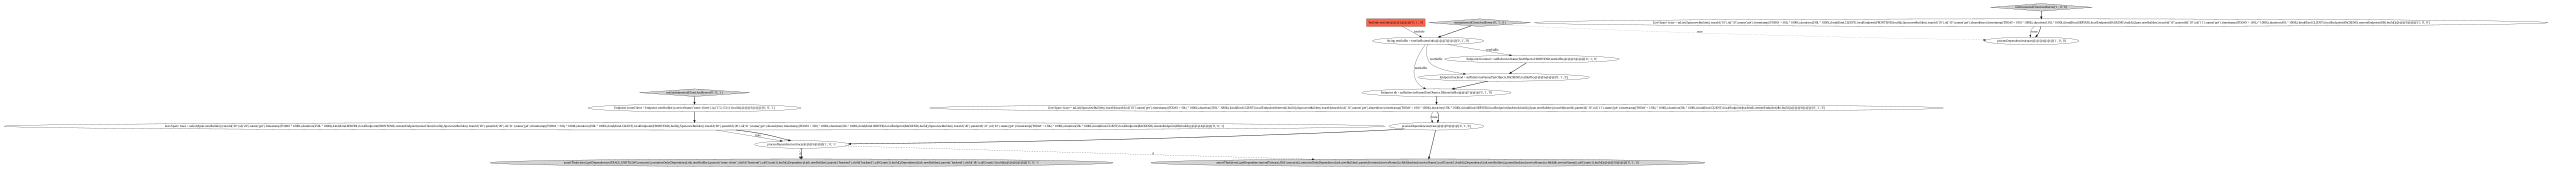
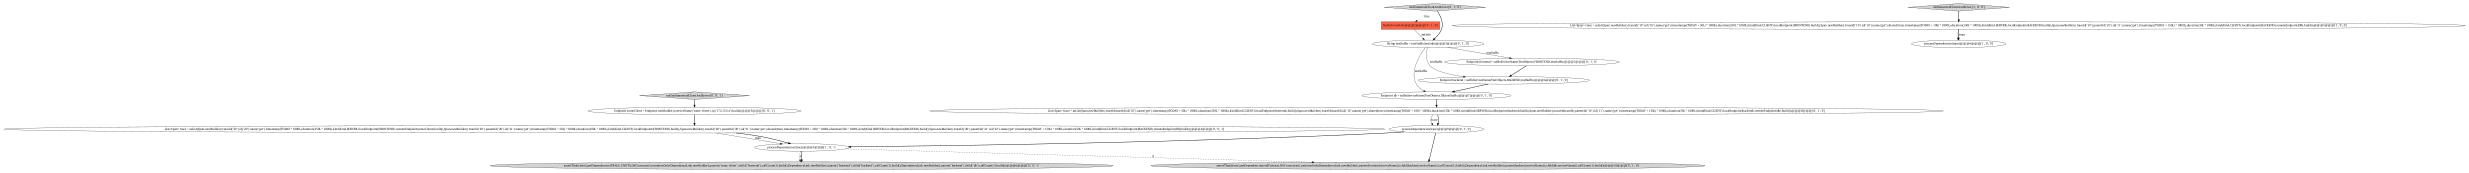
  digraph {
    fontname="PT Serif"
    node [fillcolor=white fontname="PT Serif" shape=ellipse style=filled]
    edge [fontname="PT Serif" style=bold]
    n1 [label="processDependencies(trace)@@@9@@@['0', '1', '0']"]
    n2 [fillcolor=lightgray label="assertThat(store().getDependencies(endTs(trace),DAY).execute()).containsOnly(DependencyLink.newBuilder().parent(frontend.serviceName()).child(backend.serviceName()).callCount(1).build(),DependencyLink.newBuilder().parent(backend.serviceName()).child(db.serviceName()).callCount(1).build())@@@10@@@['0', '1', '0']"]
    n3 [label="processDependencies(trace)@@@5@@@['1', '0', '1']"]
    n4 [label="Endpoint db = suffixServiceName(TestObjects.DB,testSuffix)@@@7@@@['0', '1', '0']"]
    n5 [label="List<Span> trace = asList(Span.newBuilder().traceId(traceId).id(\"10\").name(\"get\").timestamp((TODAY + 50L) * 1000L).duration(250L * 1000L).kind(Kind.CLIENT).localEndpoint(frontend).build(),Span.newBuilder().traceId(traceId).id(\"10\").name(\"get\").shared(true).timestamp((TODAY + 100) * 1000L).duration(150L * 1000L).kind(Kind.SERVER).localEndpoint(backend).build(),Span.newBuilder().traceId(traceId).parentId(\"10\").id(\"11\").name(\"get\").timestamp((TODAY + 150L) * 1000L).duration(50L * 1000L).kind(Kind.CLIENT).localEndpoint(backend).remoteEndpoint(db).build())@@@8@@@['0', '1', '0']"]
    n6 [label="List<Span> trace = asList(Span.newBuilder().traceId(\"20\").id(\"20\").name(\"get\").timestamp(TODAY * 1000L).duration(350L * 1000L).kind(Kind.SERVER).localEndpoint(FRONTEND).remoteEndpoint(someClient).build(),Span.newBuilder().traceId(\"20\").parentId(\"20\").id(\"21\").name(\"get\").timestamp((TODAY + 50L) * 1000L).duration(250L * 1000L).kind(Kind.CLIENT).localEndpoint(FRONTEND).build(),Span.newBuilder().traceId(\"20\").parentId(\"20\").id(\"21\").name(\"get\").shared(true).timestamp((TODAY + 250) * 1000L).duration(50L * 1000L).kind(Kind.SERVER).localEndpoint(BACKEND).build(),Span.newBuilder().traceId(\"20\").parentId(\"21\").id(\"22\").name(\"get\").timestamp((TODAY + 150L) * 1000L).duration(50L * 1000L).kind(Kind.CLIENT).localEndpoint(BACKEND).remoteEndpoint(DB).build())@@@4@@@['0', '0', '1']"]
    n7 [fillcolor=lightgray label="assertThat(store().getDependencies(TRACE_ENDTS,DAY).execute()).containsOnly(DependencyLink.newBuilder().parent(\"some-client\").child(\"frontend\").callCount(1).build(),DependencyLink.newBuilder().parent(\"frontend\").child(\"backend\").callCount(1).build(),DependencyLink.newBuilder().parent(\"backend\").child(\"db\").callCount(1).build())@@@6@@@['0', '0', '1']"]
    n8 [label="Endpoint backend = suffixServiceName(TestObjects.BACKEND,testSuffix)@@@6@@@['0', '1', '0']"]
    n9 [fillcolor=tomato label="TestInfo testInfo@@@2@@@['0', '1', '0']" shape=box]
    n10 [label="String testSuffix = testSuffix(testInfo)@@@3@@@['0', '1', '0']"]
    n11 [label="Endpoint frontend = suffixServiceName(TestObjects.FRONTEND,testSuffix)@@@5@@@['0', '1', '0']"]
    n12 [label="List<Span> trace = asList(Span.newBuilder().traceId(\"10\").id(\"10\").name(\"get\").timestamp((TODAY + 50L) * 1000L).duration(250L * 1000L).kind(Kind.CLIENT).localEndpoint(FRONTEND).build(),Span.newBuilder().traceId(\"10\").id(\"10\").name(\"get\").shared(true).timestamp((TODAY + 100) * 1000L).duration(150L * 1000L).kind(Kind.SERVER).localEndpoint(BACKEND).build(),Span.newBuilder().traceId(\"10\").parentId(\"10\").id(\"11\").name(\"get\").timestamp((TODAY + 150L) * 1000L).duration(50L * 1000L).kind(Kind.CLIENT).localEndpoint(BACKEND).remoteEndpoint(DB).build())@@@3@@@['1', '0', '0']"]
    n13 [label="processDependencies(trace)@@@4@@@['1', '0', '0']"]
    n14 [fillcolor=lightgray label="notInstrumentedClientAndServer['0', '0', '1']" shape=diamond]
    n15 [label="Endpoint someClient = Endpoint.newBuilder().serviceName(\"some-client\").ip(\"172.17.0.4\").build()@@@3@@@['0', '0', '1']"]
    n16 [fillcolor=lightgray label="instrumentedClientAndServer['1', '0', '0']" shape=diamond]
    n17 [fillcolor=lightgray label="instrumentedClientAndServer['0', '1', '0']" shape=diamond]
    n1 -> n2
    n1 -> n3
    n3 -> n2 [label=0 style=dashed]
    n3 -> n7 [label=0 style=dashed]
    n3 -> n7
    n4 -> n5
    n5 -> n1
    n5 -> n1 [label=trace style=solid]
    n6 -> n3 [label=trace style=solid]
    n6 -> n3
    n8 -> n4
    n9 -> n10 [label=testInfo style=solid]
    n10 -> n4 [label=testSuffix style=solid]
    n10 -> n8 [label=testSuffix style=solid]
    n10 -> n11 [label=testSuffix style=solid]
    n11 -> n8
    n12 -> n13
    n12 -> n13 [label=trace style=solid]
    n14 -> n15
    n15 -> n6
    n16 -> n12
-   n17 -> n13 [label=true style=dotted]
+   n17 -> n9 [label=true style=dotted]
    n17 -> n10
  }
